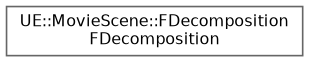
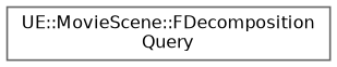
  digraph {
    rankdir=LR
-   n1 [color=grey40 fillcolor=white fontname=Helvetica fontsize=10 height=0.2 label="UE::MovieScene::FDecomposition\lFDecomposition" shape=box style=filled width=0.4]
+   n1 [color=grey40 fillcolor=white fontname=Helvetica fontsize=10 height=0.2 label="UE::MovieScene::FDecomposition\lQuery" shape=box style=filled width=0.4]
  }
